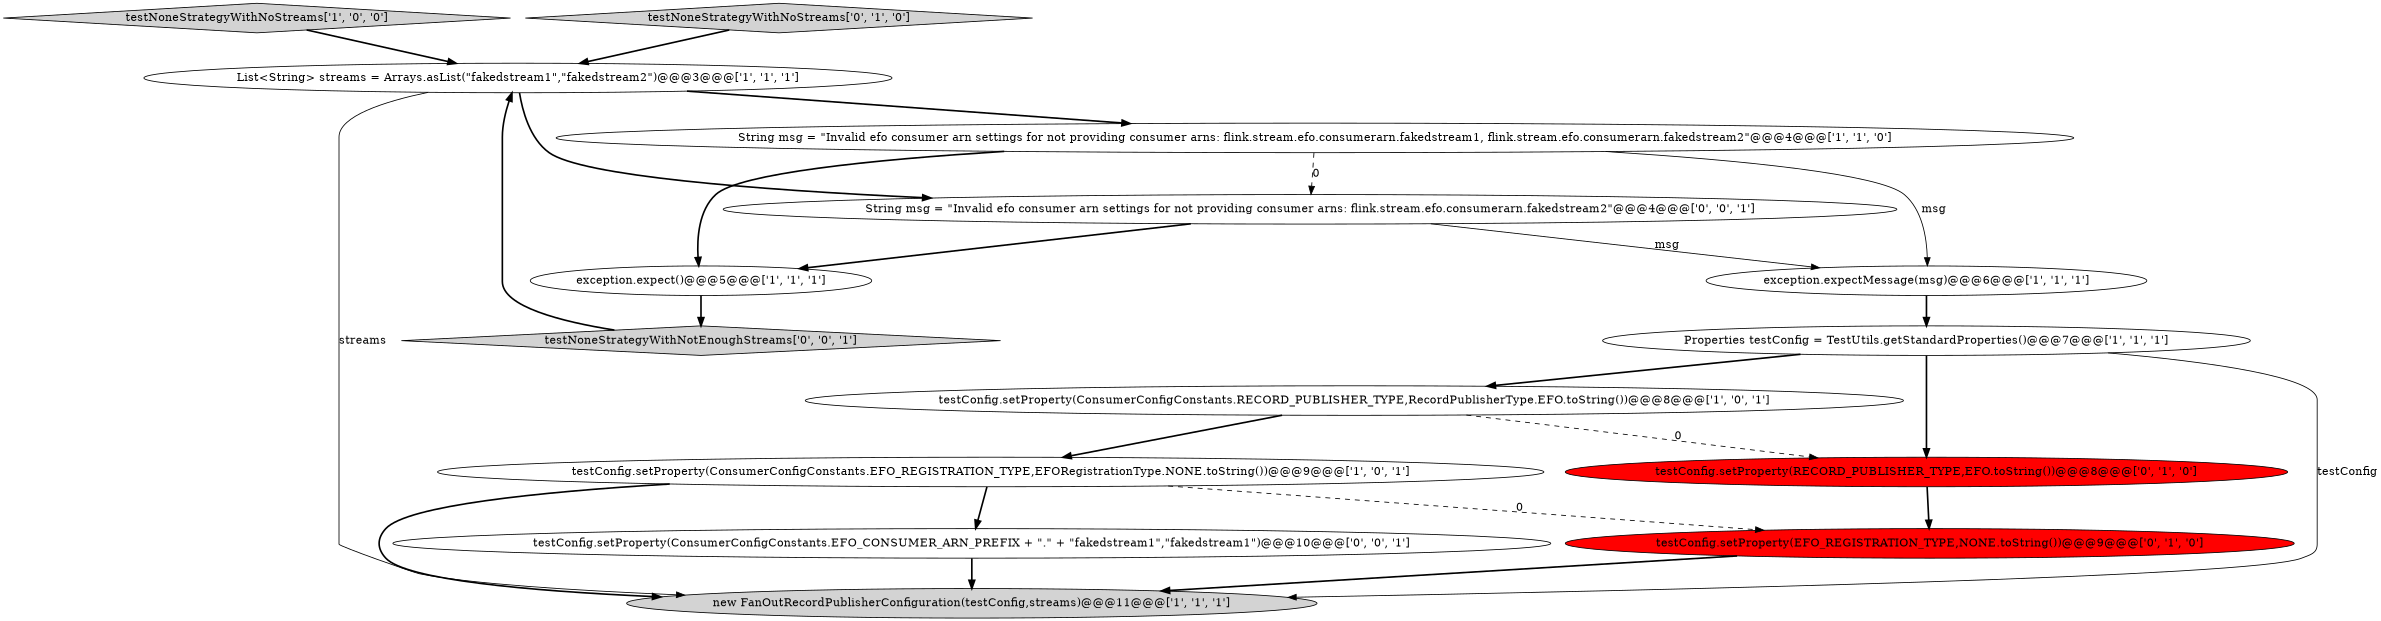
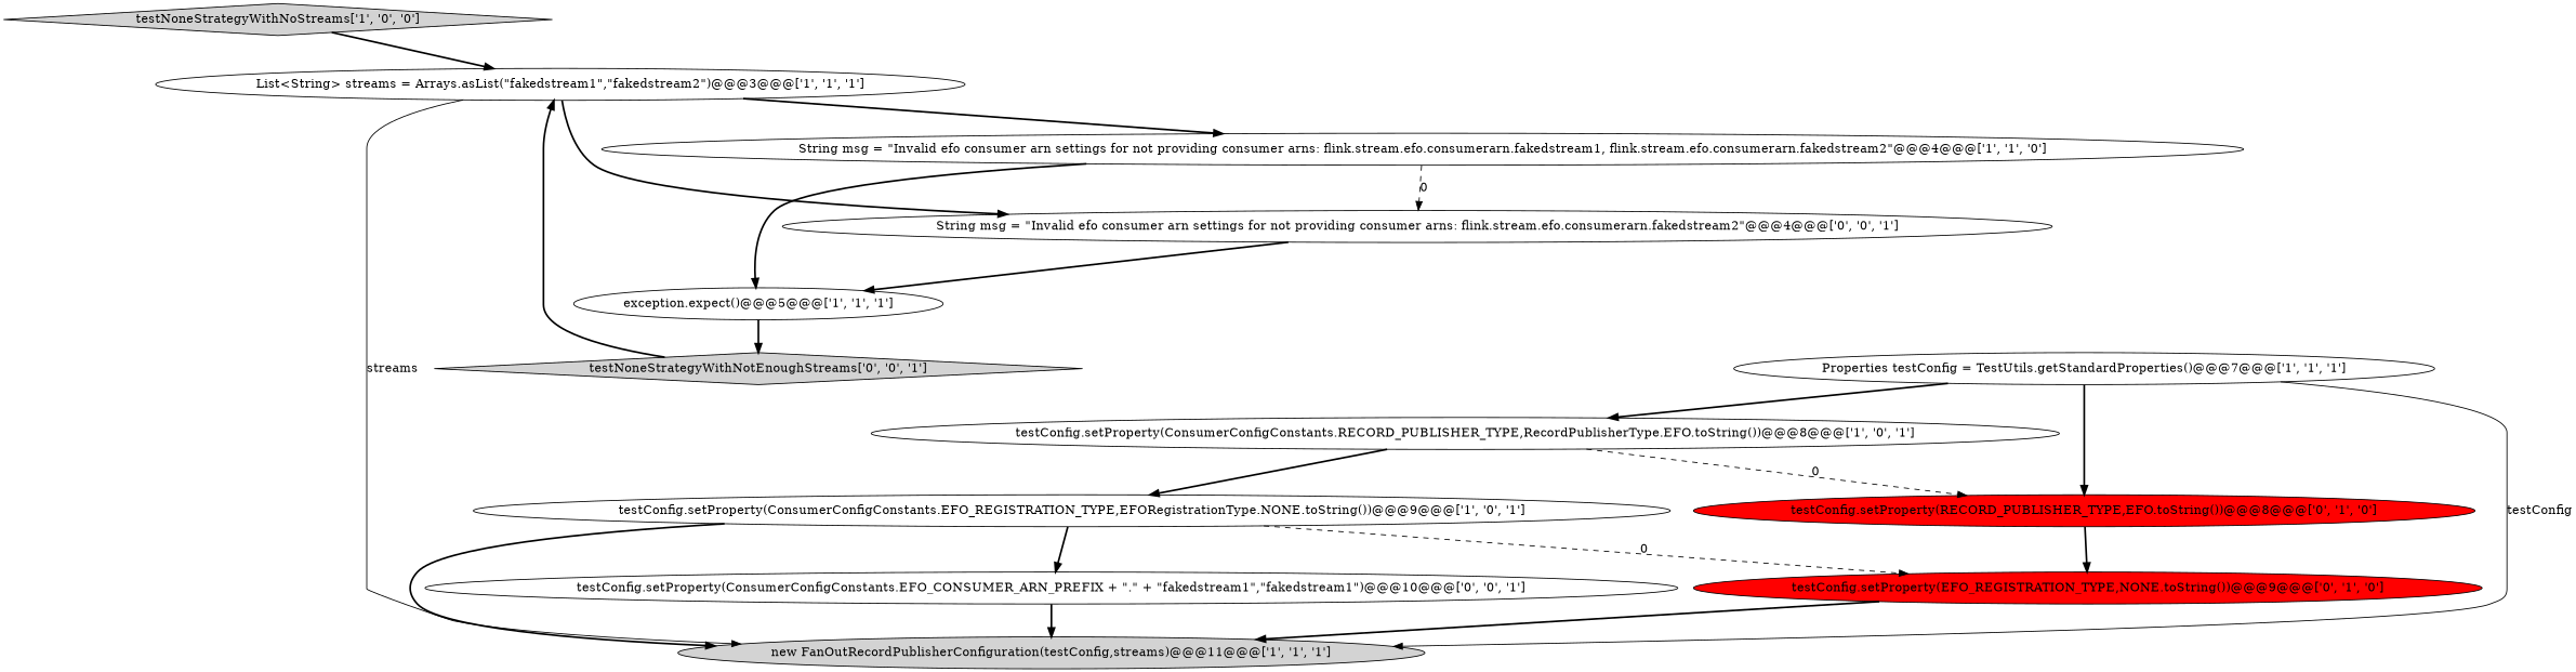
  digraph {
    node [fillcolor=white shape=ellipse style=filled]
    edge [style=bold]
    n1 [label="List<String> streams = Arrays.asList(\"fakedstream1\",\"fakedstream2\")@@@3@@@['1', '1', '1']"]
    n2 [label="String msg = \"Invalid efo consumer arn settings for not providing consumer arns: flink.stream.efo.consumerarn.fakedstream1, flink.stream.efo.consumerarn.fakedstream2\"@@@4@@@['1', '1', '0']"]
    n3 [fillcolor=lightgray label="new FanOutRecordPublisherConfiguration(testConfig,streams)@@@11@@@['1', '1', '1']"]
    n4 [label="String msg = \"Invalid efo consumer arn settings for not providing consumer arns: flink.stream.efo.consumerarn.fakedstream2\"@@@4@@@['0', '0', '1']"]
-   n5 [label="exception.expectMessage(msg)@@@6@@@['1', '1', '1']"]
    n6 [label="exception.expect()@@@5@@@['1', '1', '1']"]
    n7 [fillcolor=lightgray label="testNoneStrategyWithNotEnoughStreams['0', '0', '1']" shape=diamond]
    n8 [fillcolor=red label="testConfig.setProperty(RECORD_PUBLISHER_TYPE,EFO.toString())@@@8@@@['0', '1', '0']"]
    n9 [fillcolor=red label="testConfig.setProperty(EFO_REGISTRATION_TYPE,NONE.toString())@@@9@@@['0', '1', '0']"]
    n10 [label="Properties testConfig = TestUtils.getStandardProperties()@@@7@@@['1', '1', '1']"]
    n11 [label="testConfig.setProperty(ConsumerConfigConstants.RECORD_PUBLISHER_TYPE,RecordPublisherType.EFO.toString())@@@8@@@['1', '0', '1']"]
    n12 [label="testConfig.setProperty(ConsumerConfigConstants.EFO_REGISTRATION_TYPE,EFORegistrationType.NONE.toString())@@@9@@@['1', '0', '1']"]
    n13 [label="testConfig.setProperty(ConsumerConfigConstants.EFO_CONSUMER_ARN_PREFIX + \".\" + \"fakedstream1\",\"fakedstream1\")@@@10@@@['0', '0', '1']"]
    n14 [fillcolor=lightgray label="testNoneStrategyWithNoStreams['1', '0', '0']" shape=diamond]
-   n15 [fillcolor=lightgray label="testNoneStrategyWithNoStreams['0', '1', '0']" shape=diamond]
    n1 -> n2
    n1 -> n3 [label=streams style=solid]
    n1 -> n4
    n2 -> n4 [label=0 style=dashed]
-   n2 -> n5 [label=msg style=solid]
    n2 -> n6
-   n4 -> n5 [label=msg style=solid]
    n4 -> n6
-   n5 -> n10
    n6 -> n7
    n7 -> n1
    n8 -> n9
    n9 -> n3
    n10 -> n3 [label=testConfig style=solid]
    n10 -> n8
    n10 -> n11
    n11 -> n8 [label=0 style=dashed]
    n11 -> n12
    n12 -> n3
    n12 -> n9 [label=0 style=dashed]
    n12 -> n13
    n13 -> n3
    n14 -> n1
-   n15 -> n1
  }
